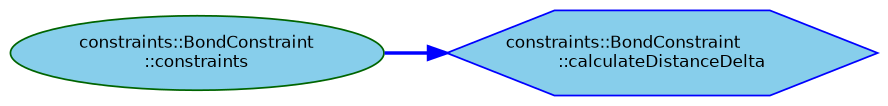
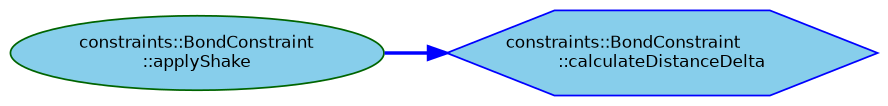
  digraph {
    rankdir=RL
    node [fillcolor=skyblue fontname=Helvetica fontsize=10 style=filled]
    n1 [color=blue fontcolor=black height=0.2 label="constraints::BondConstraint\l::calculateDistanceDelta" shape=hexagon width=0.4]
-   n2 [color=darkgreen height=0.2 label="constraints::BondConstraint\l::constraints" shape=ellipse width=0.4]
+   n2 [color=darkgreen height=0.2 label="constraints::BondConstraint\l::applyShake" shape=ellipse width=0.4]
    n1 -> n2 [color=blue dir=back fontname=Helvetica fontsize=10 labelfontname=Helvetica labelfontsize=10 style=bold]
  }
